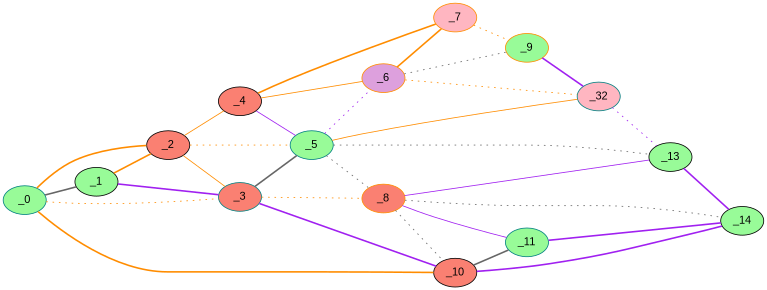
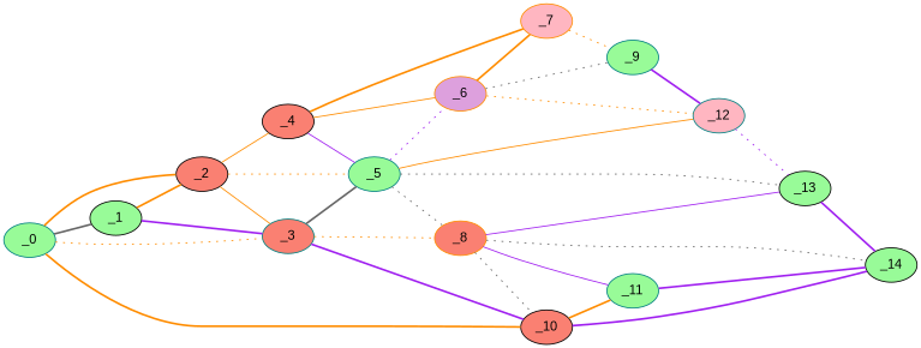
  graph {
    fontname="Liberation Sans"
    rankdir=LR
    node [color=black fillcolor=palegreen fontname="Liberation Sans" style=filled y=6]
    edge [color=darkorange fontname="Liberation Sans" style=bold valence=1]
    _0 [color=teal x=24 y=114]
    _1 [x=39 y=90]
    _2 [fillcolor=salmon x=47]
    _3 [color=teal fillcolor=salmon x=48 y=87]
    _10 [fillcolor=salmon x=91 y=123]
    _4 [fillcolor=salmon x=53 y=3]
    _5 [color=teal x=74 y=27]
    _8 [color=darkorange fillcolor=salmon x=81 y=89]
    _11 [color=teal x=94 y=95]
    _14 [x=105 y=95]
    _6 [color=darkorange fillcolor=plum x=78 y=21]
    _7 [color=darkorange fillcolor=lightpink x=79 y=4]
-   _12 [color=teal fillcolor=lightpink x=96 y=20 label=_32]
+   _12 [color=teal fillcolor=lightpink x=96 y=20]
    _13 [x=103 y=22]
-   _9 [color=darkorange x=84]
+   _9 [color=teal x=84]
    _0 -- _1 [color=gray40 valence=2]
    _0 -- _2
    _0 -- _3 [style=dotted]
    _0 -- _10
    _1 -- _2 [valence=2]
    _1 -- _3 [color=purple]
    _2 -- _3 [style=solid valence=2]
    _2 -- _4 [style=solid]
    _2 -- _5 [style=dotted valence=2]
    _3 -- _10 [color=purple valence=2]
    _3 -- _5 [color=gray40 valence=2]
    _3 -- _8 [style=dotted valence=2]
-   _10 -- _11 [color=gray40]
+   _10 -- _11
    _10 -- _14 [color=purple]
    _4 -- _5 [color=purple style=solid]
    _4 -- _6 [style=solid valence=2]
    _4 -- _7
    _5 -- _8 [color=gray40 style=dotted valence=2]
    _5 -- _6 [color=purple style=dotted valence=2]
    _5 -- _12 [style=solid]
    _5 -- _13 [color=gray40 style=dotted]
    _8 -- _10 [color=gray40 style=dotted]
    _8 -- _11 [color=purple style=solid valence=2]
    _8 -- _14 [color=gray40 style=dotted]
    _8 -- _13 [color=purple style=solid valence=2]
    _11 -- _14 [color=purple valence=2]
    _6 -- _7
    _6 -- _12 [style=dotted valence=2]
    _6 -- _9 [color=gray40 style=dotted valence=2]
    _7 -- _9 [style=dotted]
    _12 -- _13 [color=purple style=dotted valence=2]
    _13 -- _14 [color=purple]
    _9 -- _12 [color=purple]
  }
